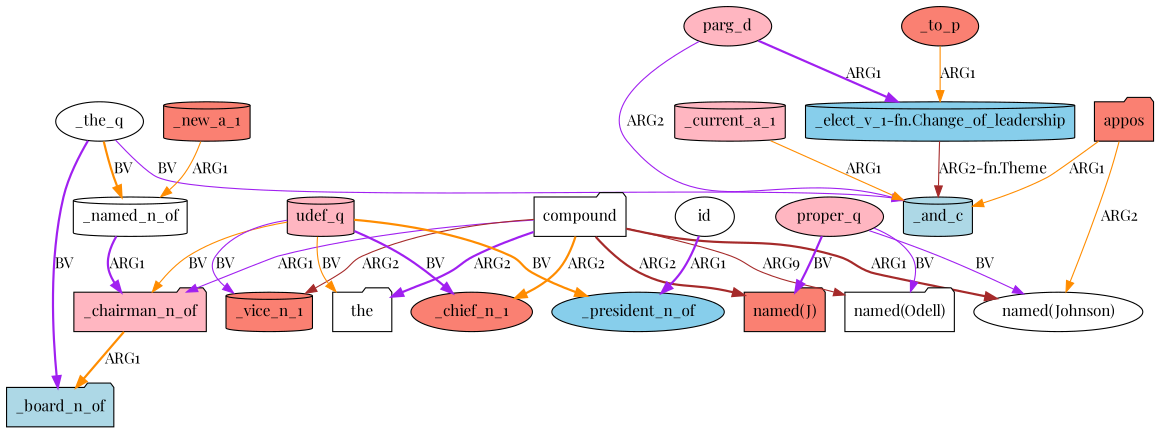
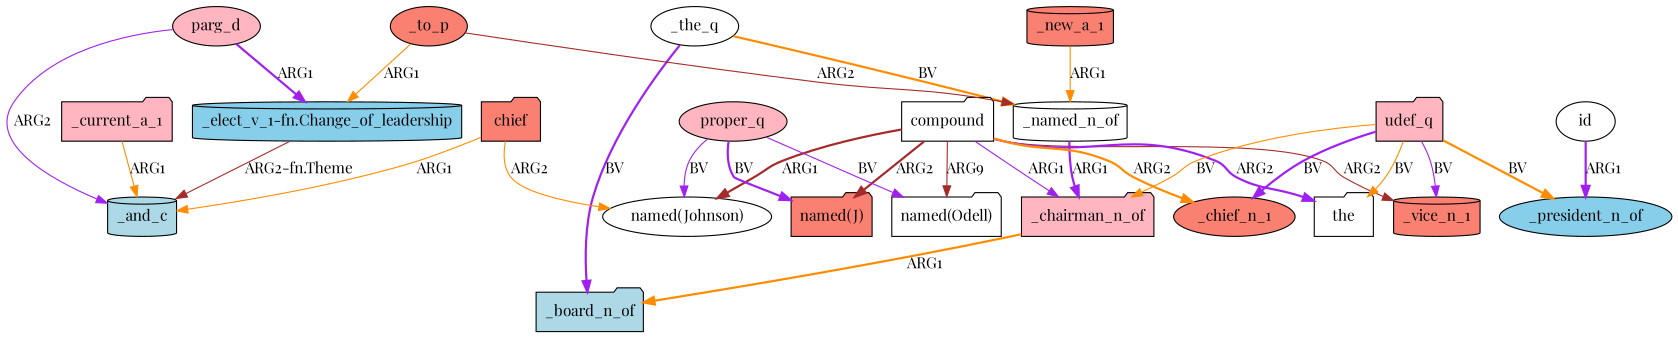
  digraph {
    fontname="Playfair Display"
    node [fillcolor=white fontname="Playfair Display" shape=ellipse style=filled]
    edge [color=purple fontname="Playfair Display" style=solid]
    _and_c [fillcolor=lightblue shape=cylinder]
    _the_q
    n3 [label=_named_n_of shape=cylinder]
    _board_n_of [fillcolor=lightblue shape=folder]
    _chairman_n_of [fillcolor=lightpink shape=folder]
    compound [shape=folder]
    _vice_n_1 [fillcolor=salmon shape=cylinder]
    "named(Johnson)"
    n9 [label=the shape=folder]
    "named(J)" [fillcolor=salmon shape=folder]
    "named(Odell)" [shape=folder]
    _chief_n_1 [fillcolor=salmon]
-   appos [fillcolor=salmon shape=folder]
+   appos [fillcolor=salmon shape=folder label=chief]
    _to_p [fillcolor=salmon]
    "_elect_v_1-fn.Change_of_leadership" [fillcolor=skyblue shape=cylinder]
    _president_n_of [fillcolor=skyblue]
    id
    proper_q [fillcolor=lightpink]
    parg_d [fillcolor=lightpink]
-   udef_q [fillcolor=lightpink shape=cylinder]
-   _current_a_1 [fillcolor=lightpink shape=cylinder]
+   udef_q [fillcolor=lightpink shape=folder]
+   _current_a_1 [fillcolor=lightpink shape=folder]
    _new_a_1 [fillcolor=salmon shape=cylinder]
-   _the_q -> _and_c [label=BV]
    _the_q -> n3 [color=darkorange label=BV style=bold]
    _the_q -> _board_n_of [label=BV style=bold]
    n3 -> _chairman_n_of [label=ARG1 style=bold]
    _chairman_n_of -> _board_n_of [color=darkorange label=ARG1 style=bold]
    compound -> _chairman_n_of [label=ARG1]
    compound -> _vice_n_1 [color=brown label=ARG2]
    compound -> "named(Johnson)" [color=brown label=ARG1 style=bold]
    compound -> n9 [label=ARG2 style=bold]
    compound -> "named(J)" [color=brown label=ARG2 style=bold]
    compound -> "named(Odell)" [color=brown label=ARG9]
    compound -> _chief_n_1 [color=darkorange label=ARG2 style=bold]
    appos -> _and_c [color=darkorange label=ARG1]
    appos -> "named(Johnson)" [color=darkorange label=ARG2]
+   _to_p -> n3 [color=brown label=ARG2]
    _to_p -> "_elect_v_1-fn.Change_of_leadership" [color=darkorange label=ARG1]
    "_elect_v_1-fn.Change_of_leadership" -> _and_c [color=brown label="ARG2-fn.Theme"]
    id -> _president_n_of [label=ARG1 style=bold]
    proper_q -> "named(Johnson)" [label=BV]
    proper_q -> "named(J)" [label=BV style=bold]
    proper_q -> "named(Odell)" [label=BV]
    parg_d -> _and_c [label=ARG2]
    parg_d -> "_elect_v_1-fn.Change_of_leadership" [label=ARG1 style=bold]
    udef_q -> _chairman_n_of [color=darkorange label=BV]
    udef_q -> _vice_n_1 [label=BV]
    udef_q -> n9 [color=darkorange label=BV]
    udef_q -> _chief_n_1 [label=BV style=bold]
    udef_q -> _president_n_of [color=darkorange label=BV style=bold]
    _current_a_1 -> _and_c [color=darkorange label=ARG1]
    _new_a_1 -> n3 [color=darkorange label=ARG1]
  }
